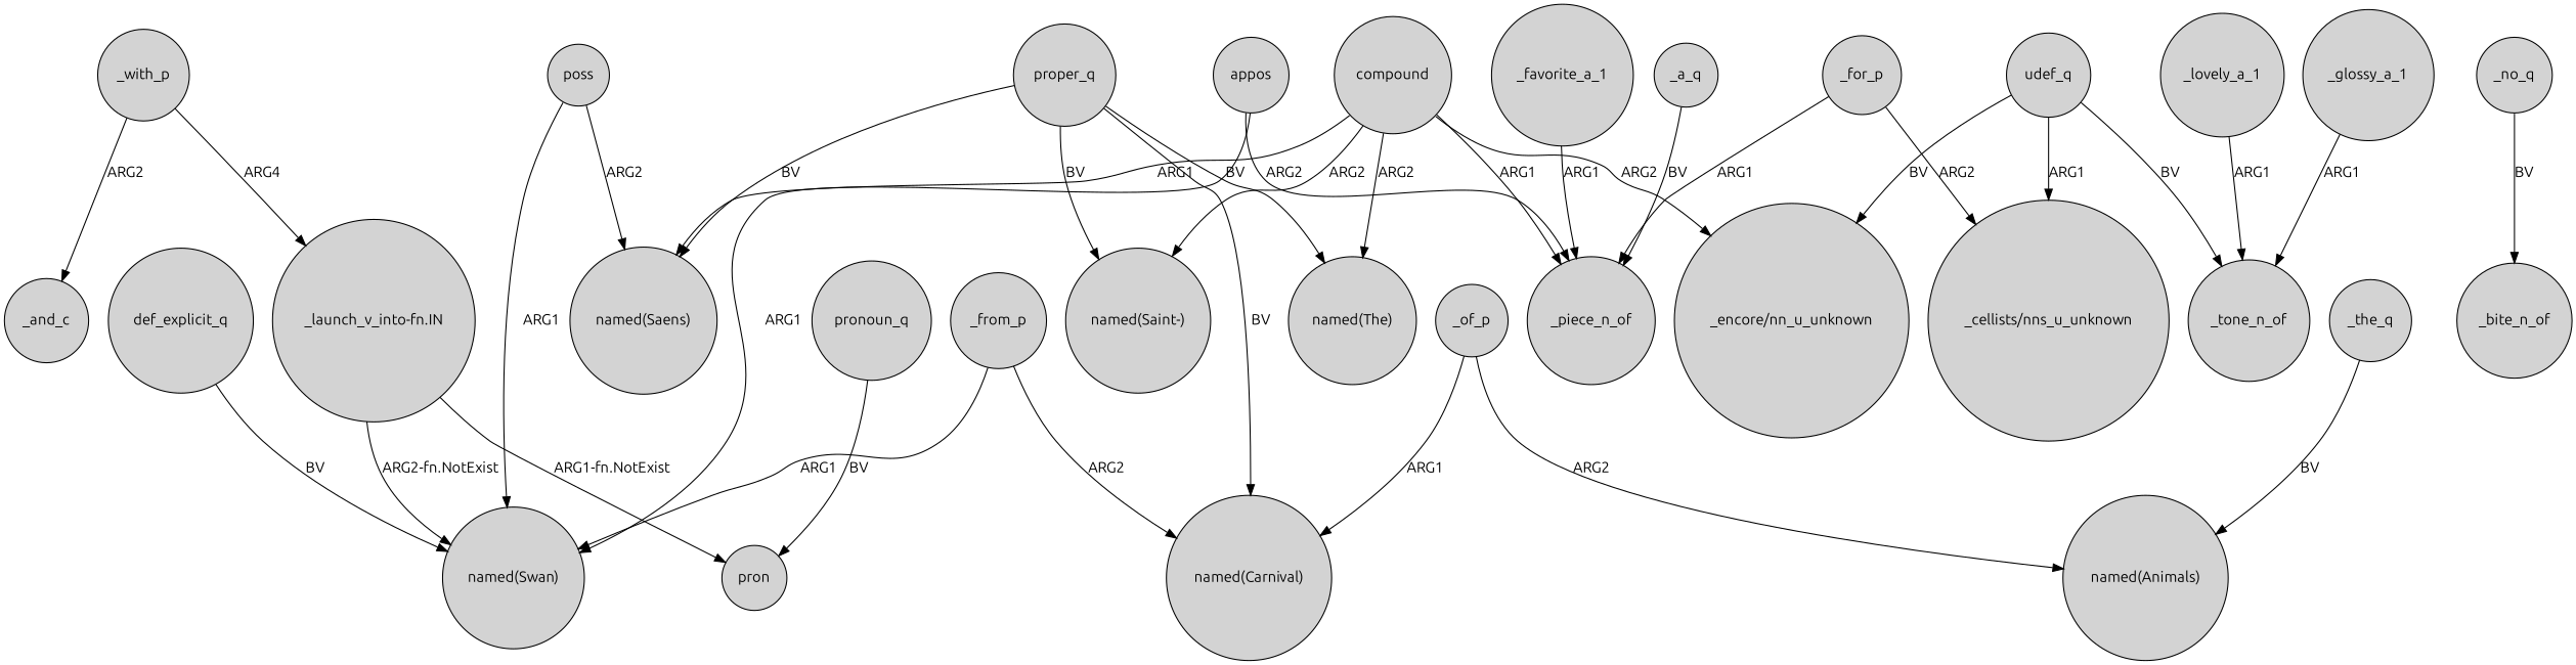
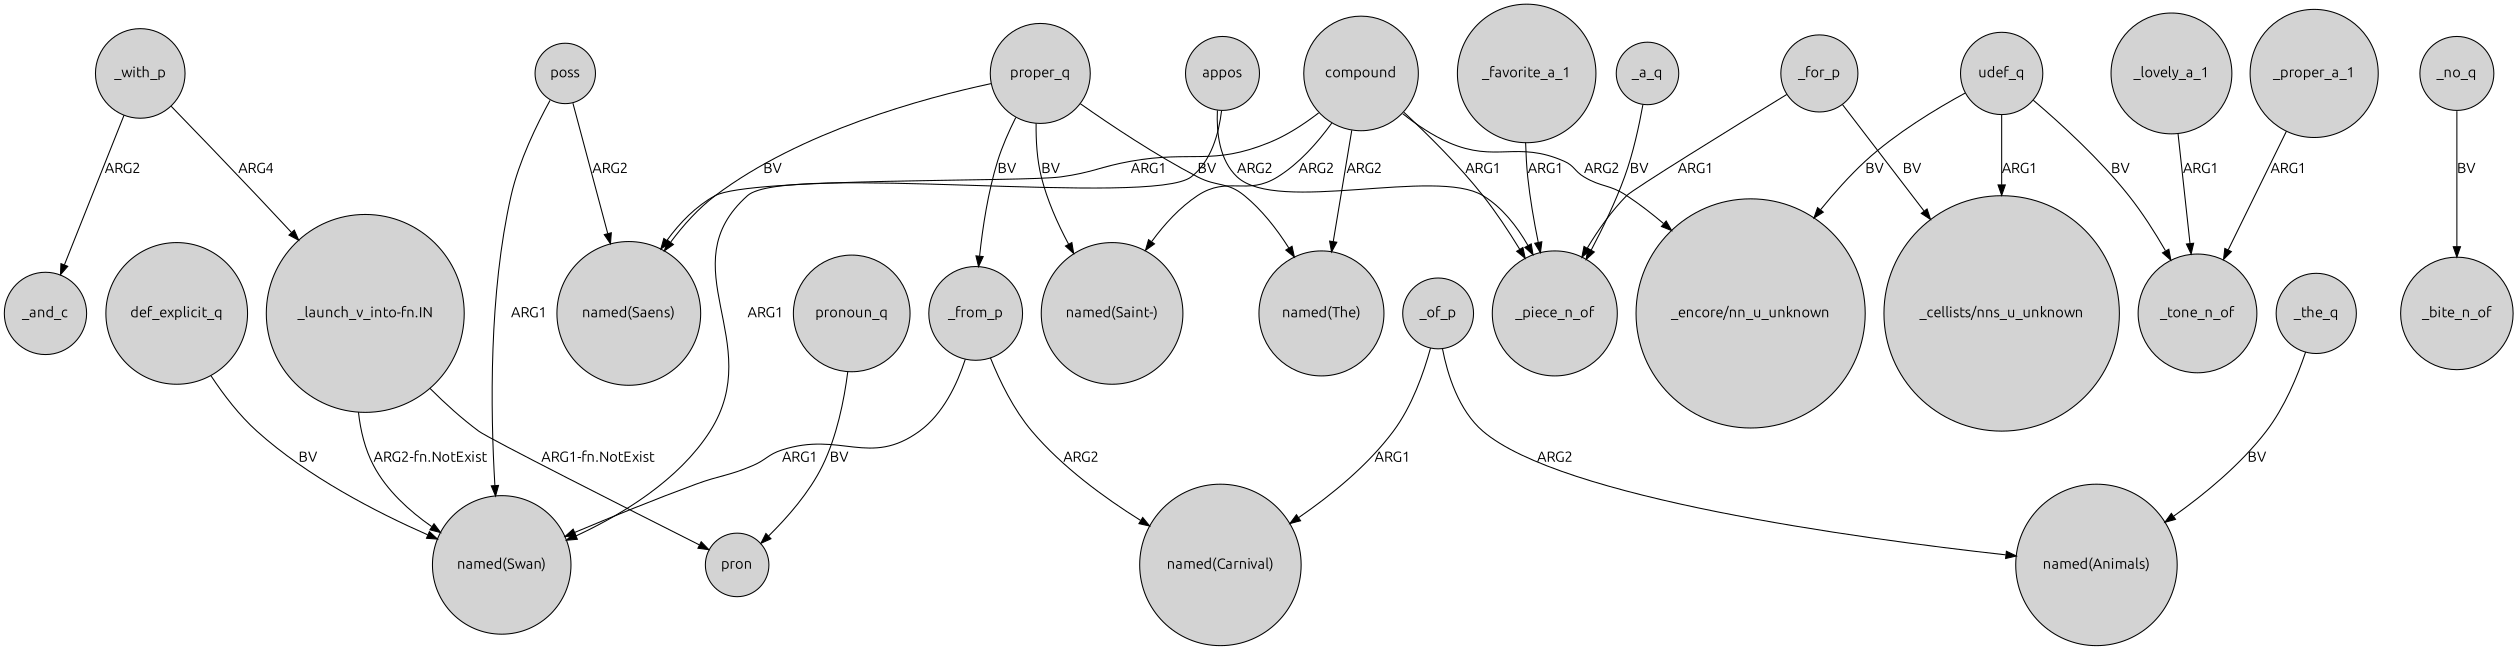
  digraph {
    fontname=Ubuntu
    node [fontname=Ubuntu shape=circle style=filled]
    edge [fontname=Ubuntu]
    _with_p
    _and_c
    "_launch_v_into-fn.IN"
    "named(Swan)"
    pron
    compound
    "named(Saint-)"
    "named(The)"
    _piece_n_of
    "_encore/nn_u_unknown"
    "named(Saens)"
    _from_p
    "named(Carnival)"
    _lovely_a_1
    _tone_n_of
    _of_p
    "named(Animals)"
    _for_p
    "_cellists/nns_u_unknown"
    udef_q
    def_explicit_q
    proper_q
    pronoun_q
    appos
    _favorite_a_1
-   _glossy_a_1
+   _glossy_a_1 [label=_proper_a_1]
    _the_q
    _no_q
    _bite_n_of
    poss
    _a_q
    _with_p -> _and_c [label=ARG2]
    _with_p -> "_launch_v_into-fn.IN" [label=ARG4]
    "_launch_v_into-fn.IN" -> "named(Swan)" [label="ARG2-fn.NotExist"]
    "_launch_v_into-fn.IN" -> pron [label="ARG1-fn.NotExist"]
    compound -> "named(Saint-)" [label=ARG2]
    compound -> "named(The)" [label=ARG2]
    compound -> _piece_n_of [label=ARG1]
    compound -> "_encore/nn_u_unknown" [label=ARG2]
    compound -> "named(Saens)" [label=ARG1]
    _from_p -> "named(Swan)" [label=ARG1]
    _from_p -> "named(Carnival)" [label=ARG2]
    _lovely_a_1 -> _tone_n_of [label=ARG1]
    _of_p -> "named(Carnival)" [label=ARG1]
    _of_p -> "named(Animals)" [label=ARG2]
    _for_p -> _piece_n_of [label=ARG1]
-   _for_p -> "_cellists/nns_u_unknown" [label=ARG2]
+   _for_p -> "_cellists/nns_u_unknown" [label=BV]
    udef_q -> "_encore/nn_u_unknown" [label=BV]
    udef_q -> _tone_n_of [label=BV]
    udef_q -> "_cellists/nns_u_unknown" [label=ARG1]
    def_explicit_q -> "named(Swan)" [label=BV]
    proper_q -> "named(Saint-)" [label=BV]
    proper_q -> "named(The)" [label=BV]
    proper_q -> "named(Saens)" [label=BV]
-   proper_q -> "named(Carnival)" [label=BV]
+   proper_q -> _from_p [label=BV]
    pronoun_q -> pron [label=BV]
    appos -> "named(Swan)" [label=ARG1]
    appos -> _piece_n_of [label=ARG2]
    _favorite_a_1 -> _piece_n_of [label=ARG1]
    _glossy_a_1 -> _tone_n_of [label=ARG1]
    _the_q -> "named(Animals)" [label=BV]
    _no_q -> _bite_n_of [label=BV]
    poss -> "named(Swan)" [label=ARG1]
    poss -> "named(Saens)" [label=ARG2]
    _a_q -> _piece_n_of [label=BV]
  }
